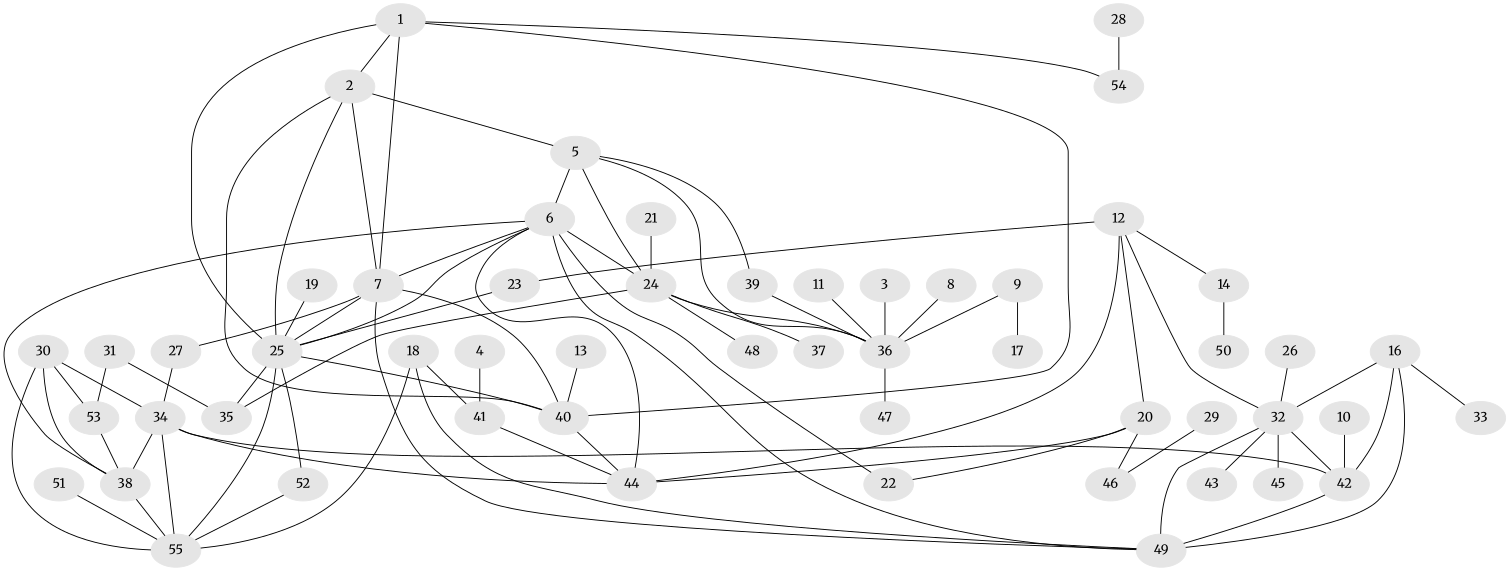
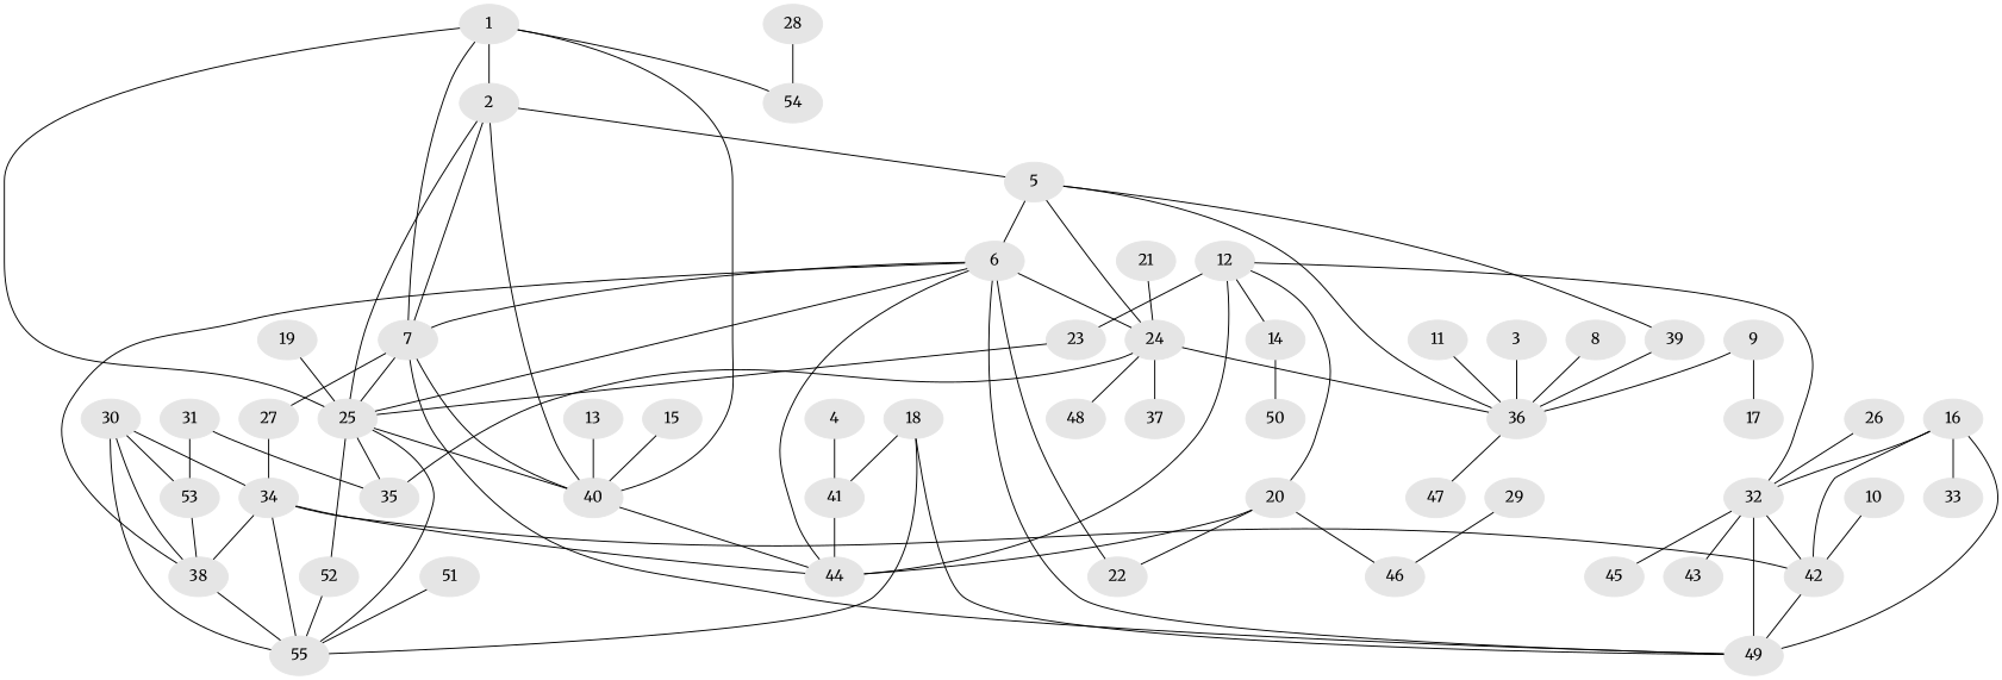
  graph {
    fontname=Merriweather
    node [color=gray90 fontname=Merriweather style=filled]
    edge [fontname=Merriweather weight=1.0]
    1
    2
    7
    25
    40
    54
    5
    49
    27
    55
    35
    52
    44
    36
    6
    24
    39
    3
    47
    4
    41
    22
    38
    37
    48
    34
    8
    9
    17
    10
    42
    11
    12
    14
    20
    23
    32
    50
    46
    43
    45
    13
+   15
    16
    33
    18
    19
    21
    26
    28
    29
    30
    53
    31
    51
    1 -- 2
    1 -- 7
    1 -- 25
    1 -- 40
    1 -- 54
    2 -- 7
    2 -- 25
    2 -- 40
    2 -- 5
    7 -- 25
    7 -- 40
    7 -- 49
    7 -- 27
    25 -- 40
    25 -- 55
    25 -- 35
    25 -- 52
    40 -- 44
    5 -- 36
    5 -- 6 [weight=2.0]
    5 -- 24
    5 -- 39
    27 -- 34
    52 -- 55
    36 -- 47
    6 -- 7
    6 -- 25
    6 -- 49
    6 -- 44
    6 -- 24 [weight=2.0]
    6 -- 22
    6 -- 38
    24 -- 35
    24 -- 36
    24 -- 37
    24 -- 48
    39 -- 36 [weight=2.0]
    3 -- 36
    4 -- 41
    41 -- 44
    38 -- 55
    34 -- 55 [weight=2.0]
    34 -- 44
    34 -- 38 [weight=2.0]
    34 -- 42
    8 -- 36
    9 -- 36
    9 -- 17
    10 -- 42
    42 -- 49
    11 -- 36
    12 -- 44 [weight=3.0]
    12 -- 14
    12 -- 20
    12 -- 23
    12 -- 32
    14 -- 50
    20 -- 44 [weight=3.0]
    20 -- 22
    20 -- 46
    23 -- 25
    32 -- 49 [weight=2.0]
    32 -- 42 [weight=2.0]
    32 -- 43
    32 -- 45
    13 -- 40
+   15 -- 40
    16 -- 49
    16 -- 42
    16 -- 32 [weight=2.0]
    16 -- 33
    18 -- 49
    18 -- 55
    18 -- 41
    19 -- 25
    21 -- 24
    26 -- 32
    28 -- 54
    29 -- 46
    30 -- 55
    30 -- 38
    30 -- 34 [weight=2.0]
    30 -- 53
    53 -- 38
    31 -- 35
    31 -- 53
    51 -- 55
  }
